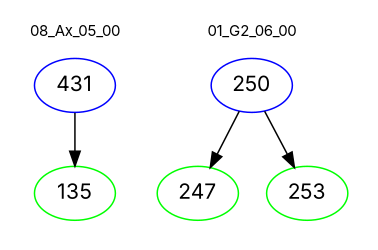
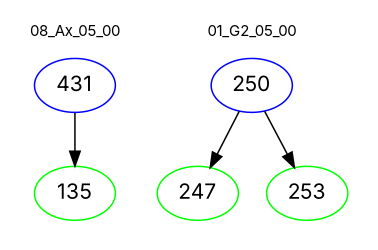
  digraph {
    fontname=Inter
    node [color=green fontname=Inter]
    edge [color=black fontname=Inter]
    n1 [color=blue label=431]
    n2 [label=135]
    n3 [color=blue label=250]
    n4 [label=247]
    n5 [label=253]
    subgraph cluster_1 {
      color=white
      fontsize=10
      label="08_Ax_05_00"
      n1
      n2
    }
    subgraph cluster_2 {
      color=white
      fontsize=10
-     label="01_G2_06_00"
+     label="01_G2_05_00"
      n3
      n4
      n5
    }
    n1 -> n2
    n3 -> n4
    n3 -> n5
  }
